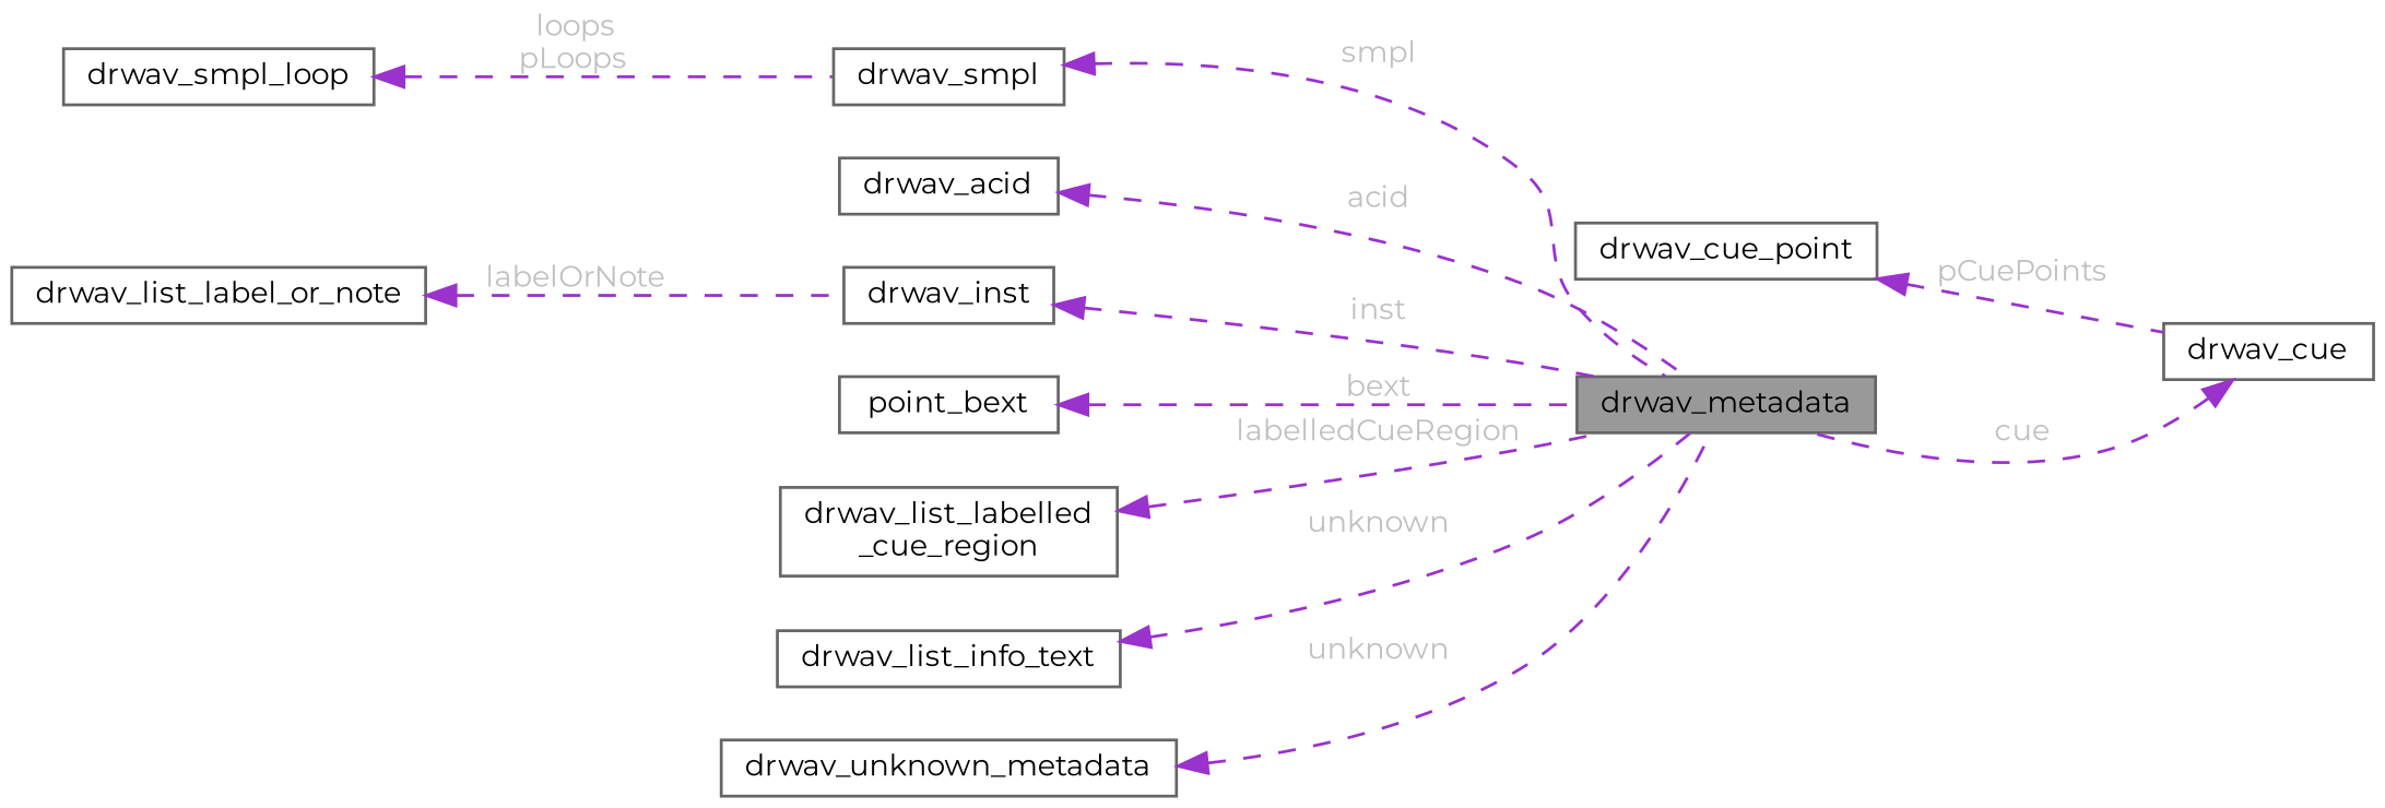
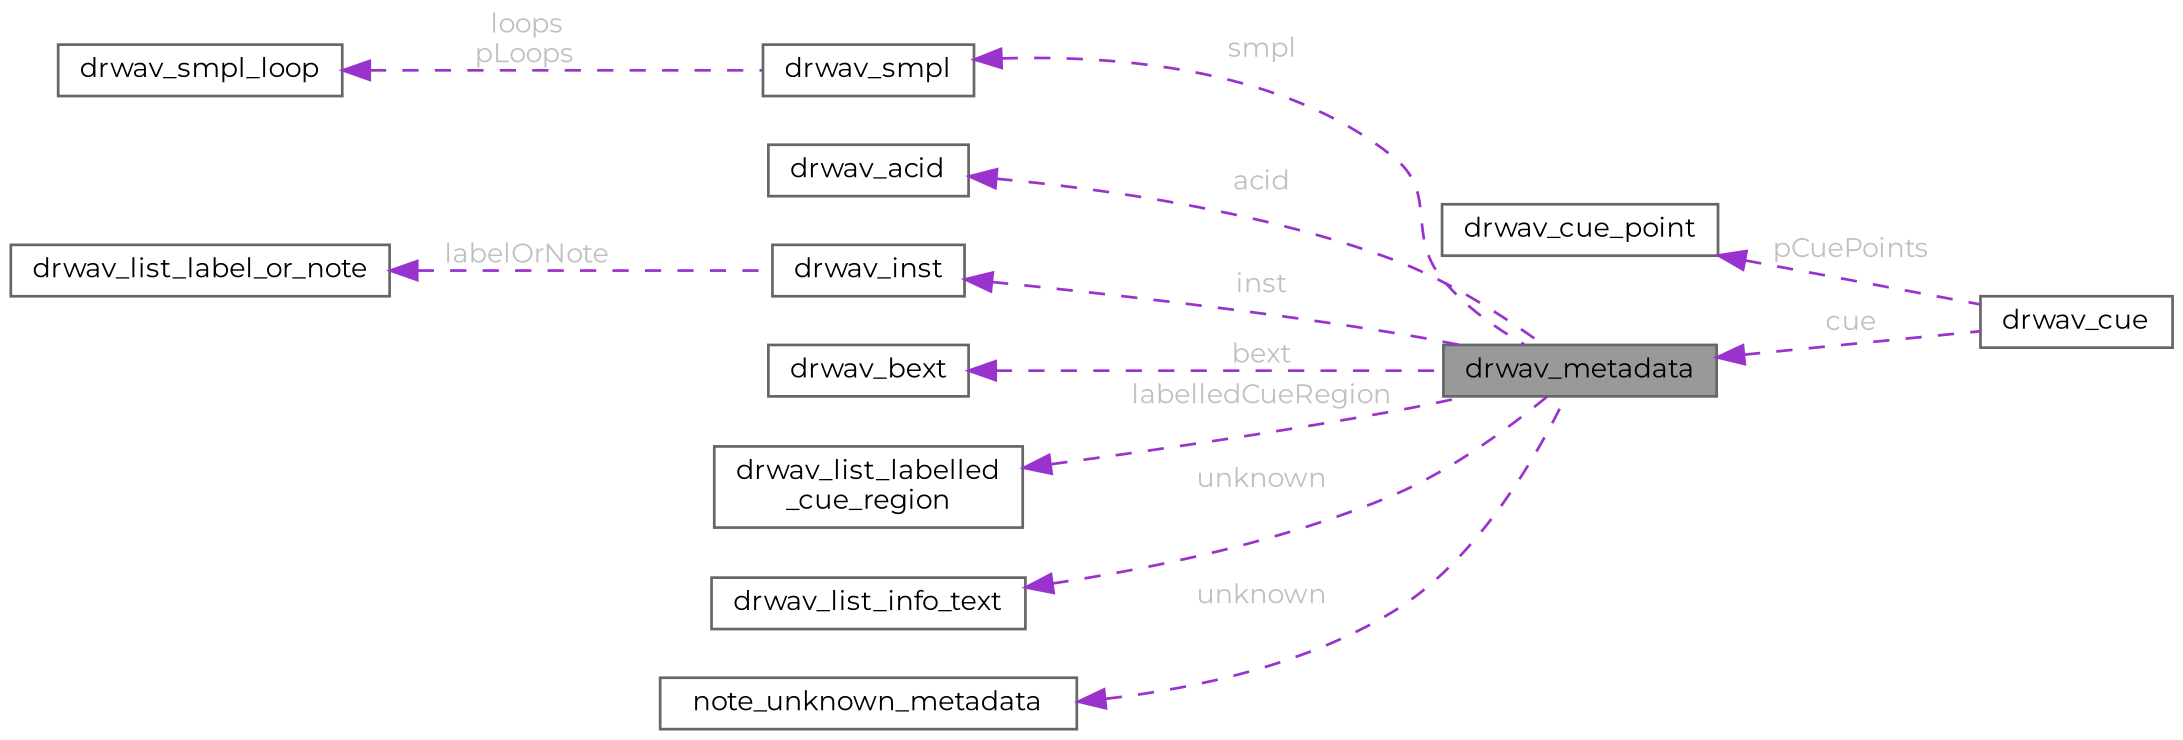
  digraph {
    fontname=Montserrat
    rankdir=LR
    node [color=gray40 fillcolor=white fontname=Montserrat fontsize=10 shape=box style=filled]
    edge [color=darkorchid3 dir=back fontcolor=grey fontname=Montserrat fontsize=10 labelfontname=Helvetica labelfontsize=10 style=dashed]
    n1 [fillcolor=grey60 fontcolor=black height=0.2 label=drwav_metadata width=0.4]
    n2 [height=0.2 label=drwav_cue width=0.4]
    n3 [height=0.2 label=drwav_cue_point width=0.4]
    n4 [height=0.2 label=drwav_smpl width=0.4]
    n5 [height=0.2 label=drwav_smpl_loop width=0.4]
    n6 [height=0.2 label=drwav_acid width=0.4]
    n7 [height=0.2 label=drwav_inst width=0.4]
-   n8 [height=0.2 label=point_bext width=0.4]
+   n8 [height=0.2 label=drwav_bext width=0.4]
    n9 [height=0.2 label=drwav_list_label_or_note width=0.4]
    n10 [height=0.2 label="drwav_list_labelled\l_cue_region" width=0.4]
    n11 [height=0.2 label=drwav_list_info_text width=0.4]
-   n12 [height=0.2 label=drwav_unknown_metadata width=0.4]
-   n2 -> n1 [label=" cue"]
+   n12 [height=0.2 label=note_unknown_metadata width=0.4]
+   n1 -> n2 [label=" cue"]
    n3 -> n2 [label=" pCuePoints"]
    n4 -> n1 [label=" smpl"]
    n5 -> n4 [label=" loops\npLoops"]
    n6 -> n1 [label=" acid"]
    n7 -> n1 [label=" inst"]
    n8 -> n1 [label=" bext"]
    n9 -> n7 [label=" labelOrNote"]
    n10 -> n1 [label=" labelledCueRegion"]
    n11 -> n1 [label=" unknown"]
    n12 -> n1 [label=" unknown"]
  }
